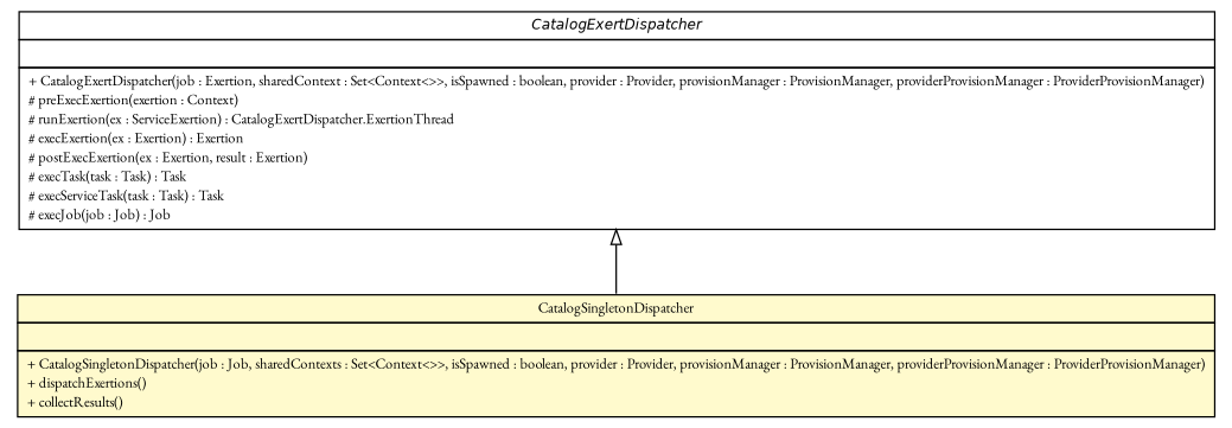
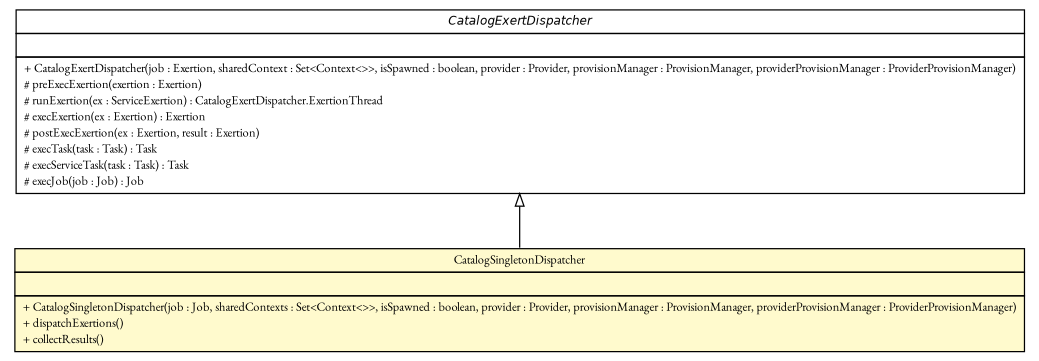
  digraph {
    nodesep=0.25
    ranksep=0.5
    fontname="EB Garamond"
    node [fontcolor=black fontname="EB Garamond" fontsize=10.0 shape=plaintext]
-   n1 [label=<<table title="sorcer.core.dispatch.CatalogExertDispatcher" border="0" cellborder="1" cellspacing="0" cellpadding="2" port="p" href="./CatalogExertDispatcher.html"> 		<tr><td><table border="0" cellspacing="0" cellpadding="1"> <tr><td align="center" balign="center"><font face="Helvetica-Oblique"> CatalogExertDispatcher </font></td></tr> 		</table></td></tr> 		<tr><td><table border="0" cellspacing="0" cellpadding="1"> <tr><td align="left" balign="left">  </td></tr> 		</table></td></tr> 		<tr><td><table border="0" cellspacing="0" cellpadding="1"> <tr><td align="left" balign="left"> + CatalogExertDispatcher(job : Exertion, sharedContext : Set&lt;Context&lt;&gt;&gt;, isSpawned : boolean, provider : Provider, provisionManager : ProvisionManager, providerProvisionManager : ProviderProvisionManager) </td></tr> <tr><td align="left" balign="left"> # preExecExertion(exertion : Context) </td></tr> <tr><td align="left" balign="left"> # runExertion(ex : ServiceExertion) : CatalogExertDispatcher.ExertionThread </td></tr> <tr><td align="left" balign="left"> # execExertion(ex : Exertion) : Exertion </td></tr> <tr><td align="left" balign="left"> # postExecExertion(ex : Exertion, result : Exertion) </td></tr> <tr><td align="left" balign="left"> # execTask(task : Task) : Task </td></tr> <tr><td align="left" balign="left"> # execServiceTask(task : Task) : Task </td></tr> <tr><td align="left" balign="left"> # execJob(job : Job) : Job </td></tr> 		</table></td></tr> 		</table>>]
+   n1 [label=<<table title="sorcer.core.dispatch.CatalogExertDispatcher" border="0" cellborder="1" cellspacing="0" cellpadding="2" port="p" href="./CatalogExertDispatcher.html"> 		<tr><td><table border="0" cellspacing="0" cellpadding="1"> <tr><td align="center" balign="center"><font face="Helvetica-Oblique"> CatalogExertDispatcher </font></td></tr> 		</table></td></tr> 		<tr><td><table border="0" cellspacing="0" cellpadding="1"> <tr><td align="left" balign="left">  </td></tr> 		</table></td></tr> 		<tr><td><table border="0" cellspacing="0" cellpadding="1"> <tr><td align="left" balign="left"> + CatalogExertDispatcher(job : Exertion, sharedContext : Set&lt;Context&lt;&gt;&gt;, isSpawned : boolean, provider : Provider, provisionManager : ProvisionManager, providerProvisionManager : ProviderProvisionManager) </td></tr> <tr><td align="left" balign="left"> # preExecExertion(exertion : Exertion) </td></tr> <tr><td align="left" balign="left"> # runExertion(ex : ServiceExertion) : CatalogExertDispatcher.ExertionThread </td></tr> <tr><td align="left" balign="left"> # execExertion(ex : Exertion) : Exertion </td></tr> <tr><td align="left" balign="left"> # postExecExertion(ex : Exertion, result : Exertion) </td></tr> <tr><td align="left" balign="left"> # execTask(task : Task) : Task </td></tr> <tr><td align="left" balign="left"> # execServiceTask(task : Task) : Task </td></tr> <tr><td align="left" balign="left"> # execJob(job : Job) : Job </td></tr> 		</table></td></tr> 		</table>>]
    n2 [label=<<table title="sorcer.core.dispatch.CatalogSingletonDispatcher" border="0" cellborder="1" cellspacing="0" cellpadding="2" port="p" bgcolor="lemonChiffon" href="./CatalogSingletonDispatcher.html"> 		<tr><td><table border="0" cellspacing="0" cellpadding="1"> <tr><td align="center" balign="center"> CatalogSingletonDispatcher </td></tr> 		</table></td></tr> 		<tr><td><table border="0" cellspacing="0" cellpadding="1"> <tr><td align="left" balign="left">  </td></tr> 		</table></td></tr> 		<tr><td><table border="0" cellspacing="0" cellpadding="1"> <tr><td align="left" balign="left"> + CatalogSingletonDispatcher(job : Job, sharedContexts : Set&lt;Context&lt;&gt;&gt;, isSpawned : boolean, provider : Provider, provisionManager : ProvisionManager, providerProvisionManager : ProviderProvisionManager) </td></tr> <tr><td align="left" balign="left"> + dispatchExertions() </td></tr> <tr><td align="left" balign="left"> + collectResults() </td></tr> 		</table></td></tr> 		</table>>]
    n1 -> n2 [arrowtail=empty dir=back fontname="EB Garamond" fontsize=10 headport=p labelfontname=Helvetica labelfontsize=10 tailport=p]
  }
